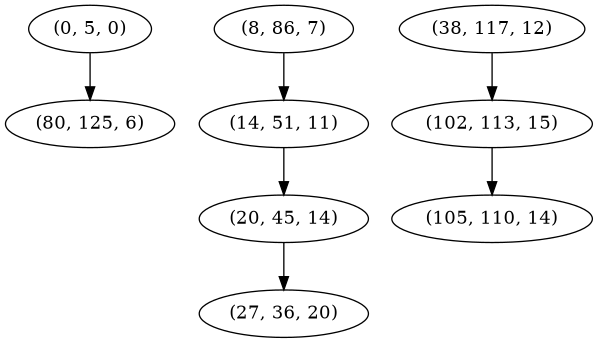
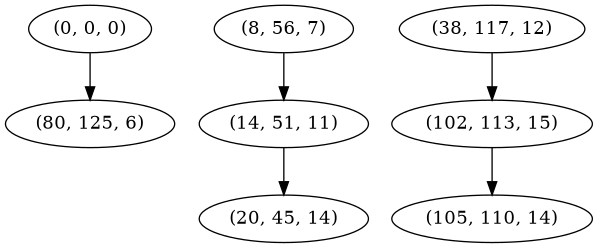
  digraph {
-   "(0, 0, 0)" [label="(0, 5, 0)"]
+   "(0, 0, 0)"
    "(80, 125, 6)"
-   "(8, 56, 7)" [label="(8, 86, 7)"]
+   "(8, 56, 7)"
    "(14, 51, 11)"
    "(20, 45, 14)"
-   "(27, 36, 20)"
    n7 [label="(38, 117, 12)"]
    "(102, 113, 15)"
    n9 [label="(105, 110, 14)"]
    "(0, 0, 0)" -> "(80, 125, 6)"
    "(8, 56, 7)" -> "(14, 51, 11)"
    "(14, 51, 11)" -> "(20, 45, 14)"
-   "(20, 45, 14)" -> "(27, 36, 20)"
    n7 -> "(102, 113, 15)"
    "(102, 113, 15)" -> n9
  }
